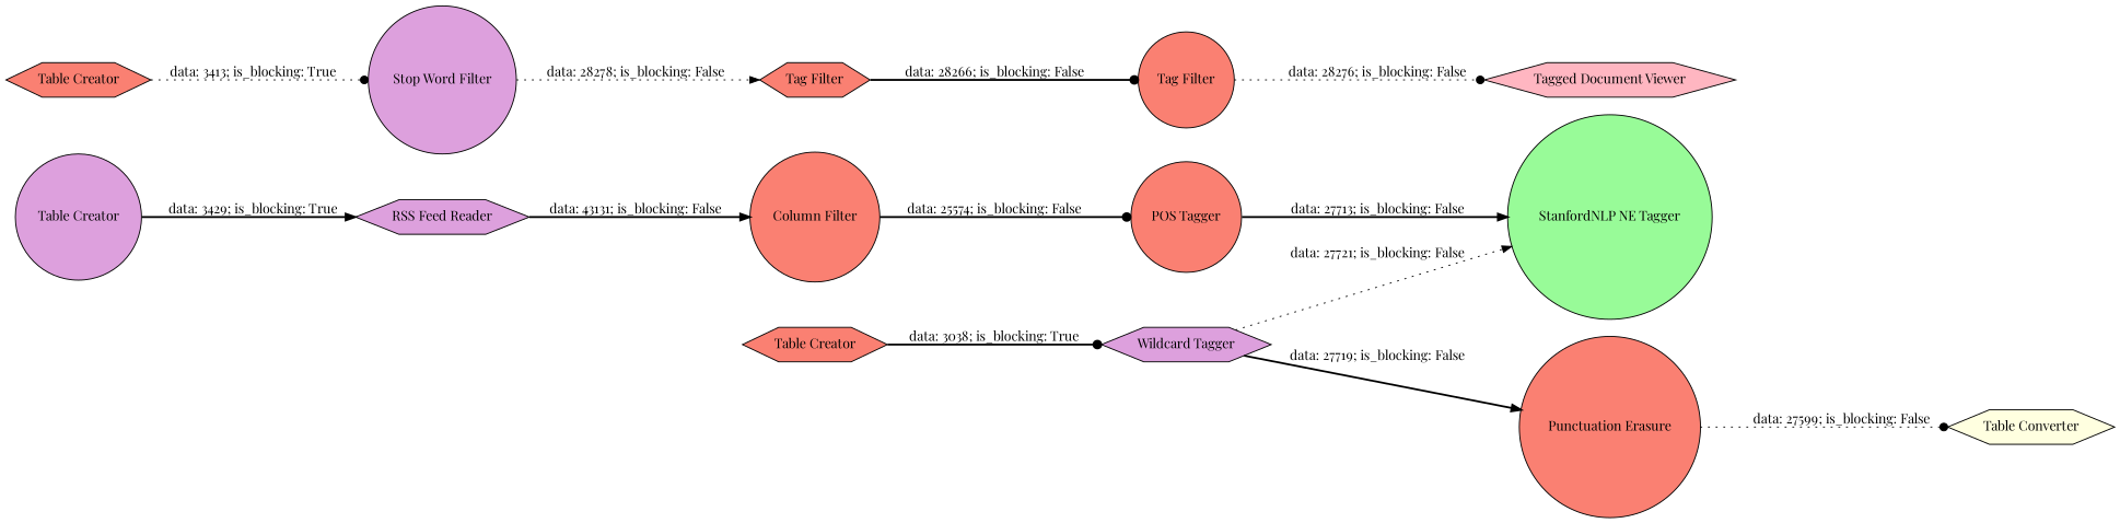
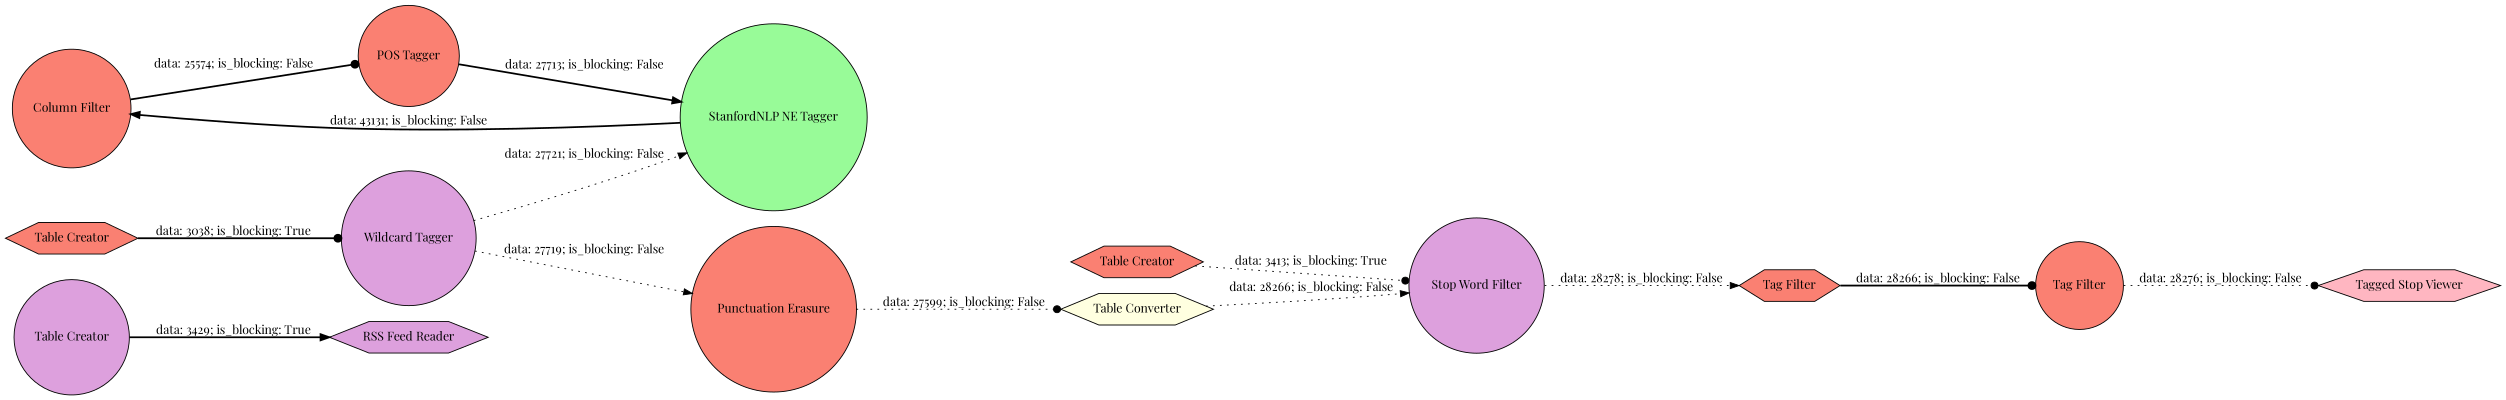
  digraph {
    fontname="Playfair Display"
    rankdir=LR
    node [fillcolor=salmon fontname="Playfair Display" shape=circle style=filled]
    edge [arrowhead=normal fontname="Playfair Display" style=bold]
    n1 [fillcolor=plum label="Table Creator"]
    n2 [fillcolor=plum label="RSS Feed Reader" shape=hexagon]
    n3 [label="Column Filter"]
    n4 [label="Table Creator" shape=hexagon]
-   n5 [fillcolor=plum label="Wildcard Tagger" shape=hexagon]
+   n5 [fillcolor=plum label="Wildcard Tagger"]
    n6 [fillcolor=palegreen label="StanfordNLP NE Tagger"]
    n7 [label="Punctuation Erasure"]
    n8 [label="Tag Filter"]
-   n9 [fillcolor=lightpink label="Tagged Document Viewer" shape=hexagon]
+   n9 [fillcolor=lightpink label="Tagged Stop Viewer" shape=hexagon]
    n10 [fillcolor=lightyellow label="Table Converter" shape=hexagon]
    n11 [fillcolor=plum label="Stop Word Filter"]
    n12 [label="Tag Filter" shape=hexagon]
    n13 [label="POS Tagger"]
    n14 [label="Table Creator" shape=hexagon]
    n1 -> n2 [label="data: 3429; is_blocking: True"]
-   n2 -> n3 [label="data: 43131; is_blocking: False"]
+   n6 -> n3 [label="data: 43131; is_blocking: False"]
    n3 -> n13 [arrowhead=dot label="data: 25574; is_blocking: False"]
    n4 -> n5 [arrowhead=dot label="data: 3038; is_blocking: True"]
    n5 -> n6 [label="data: 27721; is_blocking: False" style=dotted]
-   n5 -> n7 [label="data: 27719; is_blocking: False"]
+   n5 -> n7 [label="data: 27719; is_blocking: False" style=dotted]
    n7 -> n10 [arrowhead=dot label="data: 27599; is_blocking: False" style=dotted]
    n8 -> n9 [arrowhead=dot label="data: 28276; is_blocking: False" style=dotted]
+   n10 -> n11 [label="data: 28266; is_blocking: False" style=dotted]
    n11 -> n12 [label="data: 28278; is_blocking: False" style=dotted]
    n12 -> n8 [arrowhead=dot label="data: 28266; is_blocking: False"]
    n13 -> n6 [label="data: 27713; is_blocking: False"]
    n14 -> n11 [arrowhead=dot label="data: 3413; is_blocking: True" style=dotted]
  }
